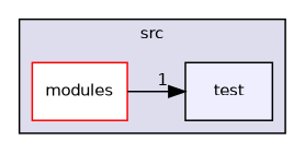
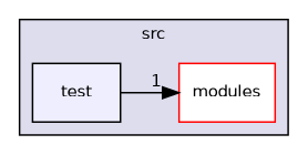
  digraph {
    compound=true
    rankdir=LR
    node [fontname=Helvetica fontsize=10 shape=box style=filled]
    n1 [color=red fillcolor=white label=modules]
    n2 [fillcolor="#eeeeff" label=test pencolor=black]
    subgraph cluster_1 {
      bgcolor="#ddddee"
      fontname=Helvetica
      fontsize=10
      label=src
      pencolor=black
      n1
      n2
    }
-   n1 -> n2 [headlabel=1 labeldistance=1.5 labelfontname=Helvetica labelfontsize=10]
+   n2 -> n1 [headlabel=1 labeldistance=1.5 labelfontname=Helvetica labelfontsize=10]
  }
